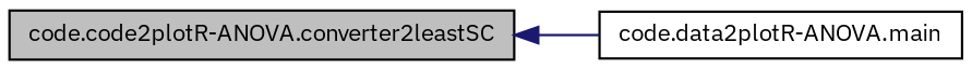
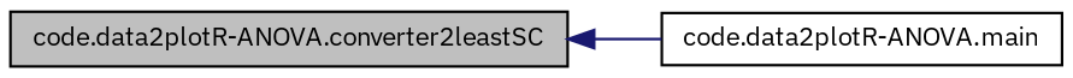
  digraph {
    rankdir=LR
    fontname="IBM Plex Sans"
    node [color=black fontname="IBM Plex Sans" fontsize=10 shape=record style=filled]
-   n1 [fillcolor=grey75 fontcolor=black height=0.2 label="code.code2plotR-ANOVA.converter2leastSC" width=0.4]
+   n1 [fillcolor=grey75 fontcolor=black height=0.2 label="code.data2plotR-ANOVA.converter2leastSC" width=0.4]
    n2 [fillcolor=white height=0.2 label="code.data2plotR-ANOVA.main" width=0.4]
    n1 -> n2 [color=midnightblue dir=back fontname="IBM Plex Sans" fontsize=10 labelfontname=Helvetica labelfontsize=10 style=solid]
  }
